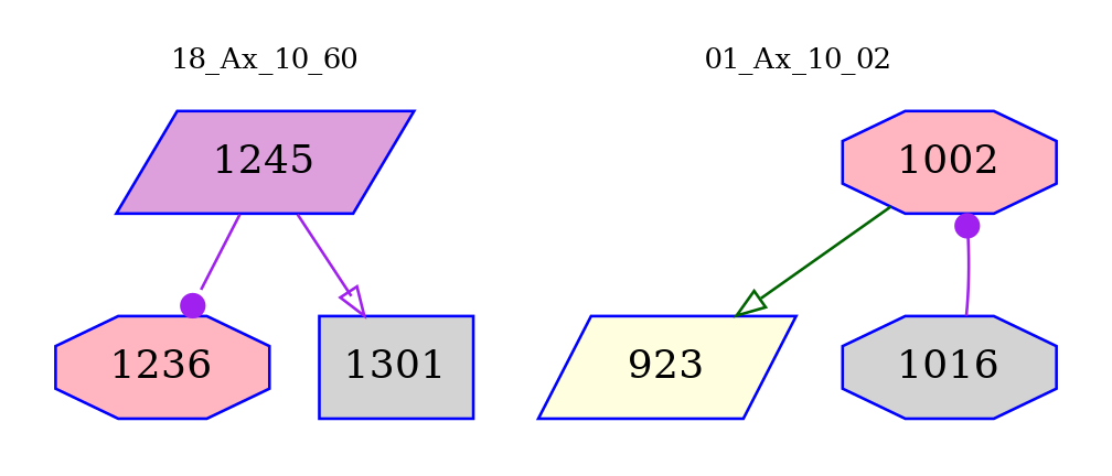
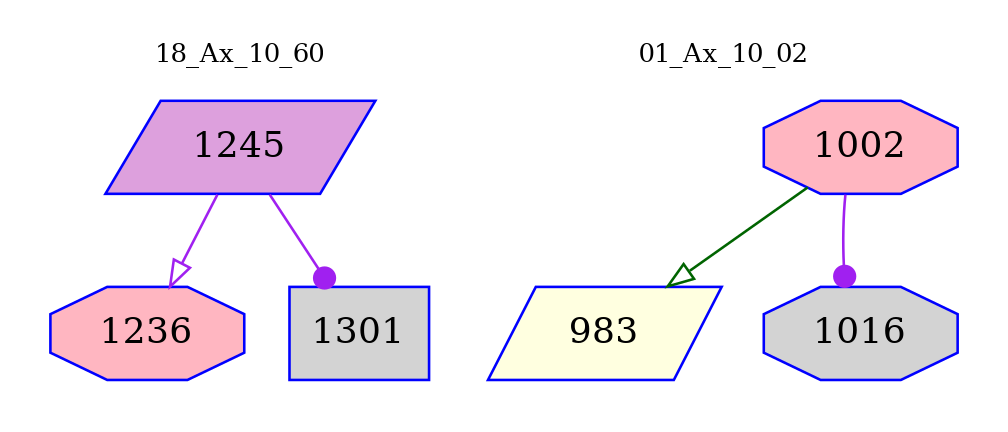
  digraph {
    node [color=blue fillcolor=lightpink shape=octagon style=filled]
    edge [arrowhead=onormal color=purple]
    n1 [fillcolor=plum label=1245 shape=parallelogram]
    n2 [label=1236]
    n3 [fillcolor=lightgrey label=1301 shape=box]
    n4 [label=1002]
-   n5 [fillcolor=lightyellow label=923 shape=parallelogram]
+   n5 [fillcolor=lightyellow label=983 shape=parallelogram]
    n6 [fillcolor=lightgrey label=1016]
    subgraph cluster_1 {
      color=white
      fontsize=10
      label="18_Ax_10_60"
      n1
      n2
      n3
    }
    subgraph cluster_2 {
      color=white
      fontsize=10
      label="01_Ax_10_02"
      n4
      n5
      n6
    }
-   n1 -> n2 [arrowhead=dot]
-   n1 -> n3
+   n1 -> n2
+   n1 -> n3 [arrowhead=dot]
    n4 -> n5 [color=darkgreen]
-   n6 -> n4 [arrowhead=dot]
+   n4 -> n6 [arrowhead=dot]
  }
